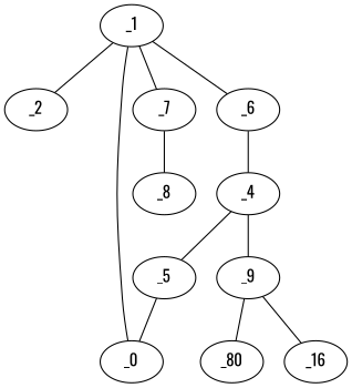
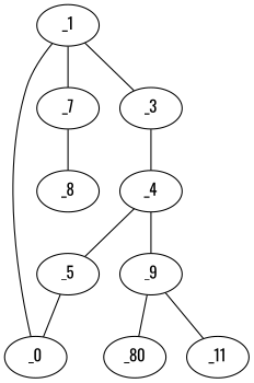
  graph {
    fontname=Oswald
    node [charge=0 chem=1 fontname=Oswald symbol="C  " x=2.866 y=-0.5]
    edge [fontname=Oswald valence=1]
    _1 [y=-1]
-   _2 [x=3.7321]
    n3 [chem=2 label=_0 symbol="O  " x=2]
    _7 [chem=2 symbol="O  " y=-2]
-   _3 [x=3.7321 y=0.5 label=_6]
+   _3 [x=3.7321 y=0.5]
    _8 [x=2 y=-2.5]
    _4 [y=1]
    _5 [chem=2 symbol="O  " x=2 y=0.5]
    _9 [y=2]
    n10 [chem=2 label=_80 symbol="O  " x=3.7321 y=2.5]
-   _11 [x=2 y=2.5 label=_16]
-   _1 -- _2
+   _11 [x=2 y=2.5]
    _1 -- n3
    _1 -- _7
    _1 -- _3
    _7 -- _8
    _3 -- _4
    _4 -- _5
    _4 -- _9
    _5 -- n3
    _9 -- n10
    _9 -- _11
  }
